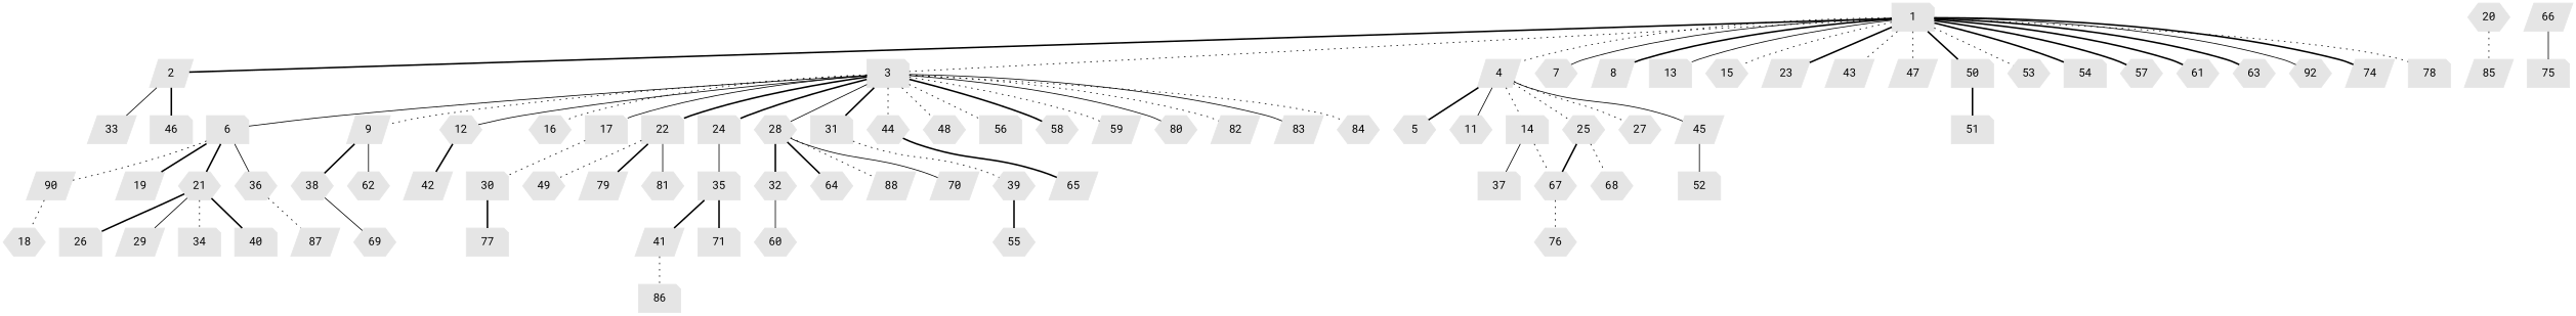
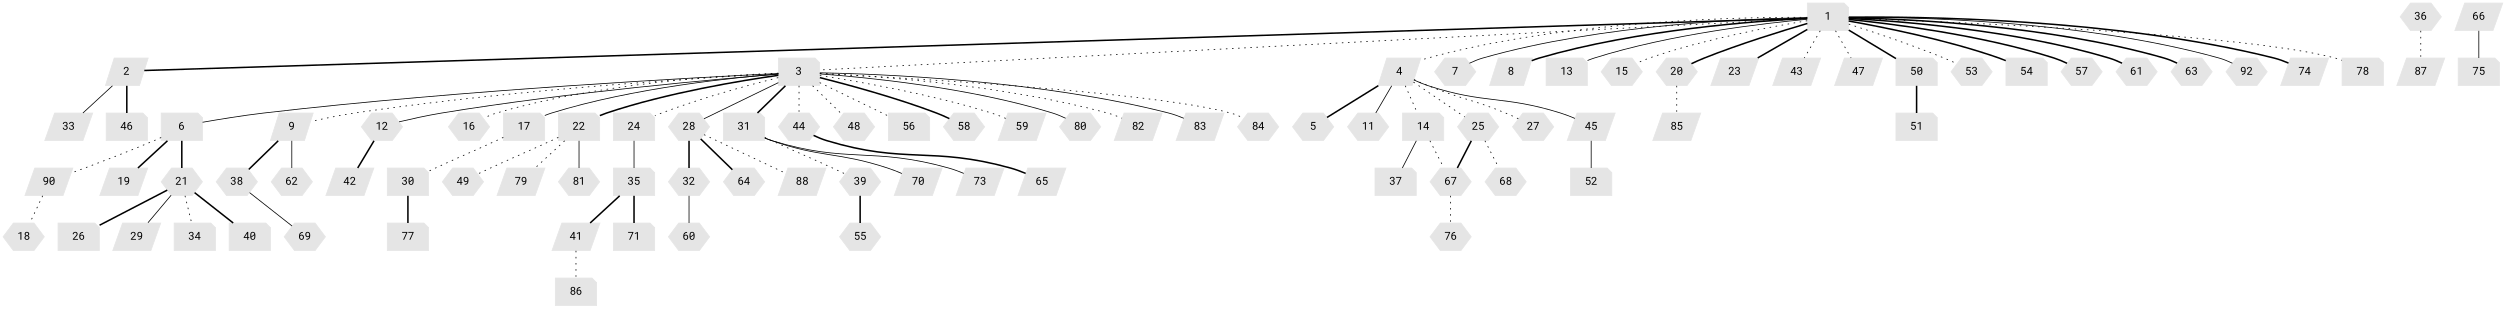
  graph {
    fontname="Roboto Mono"
    node [color=gray90 fontname="Roboto Mono" shape=hexagon style=filled]
    edge [fontname="Roboto Mono" style=bold]
    1 [shape=note]
    2 [shape=parallelogram]
    3 [shape=note]
    4 [shape=parallelogram]
    7
    8 [shape=parallelogram]
    13 [shape=note]
    15
    20
    23 [shape=parallelogram]
    43 [shape=parallelogram]
    47 [shape=parallelogram]
    50 [shape=note]
    53
    54 [shape=note]
    57
    61
    63
    n19 [label=92]
    74 [shape=parallelogram]
    78 [shape=note]
    33 [shape=parallelogram]
    46 [shape=note]
    6 [shape=note]
    9 [shape=parallelogram]
    12
    16
    17 [shape=note]
    22 [shape=note]
    24 [shape=note]
    28
    31 [shape=note]
    44
    48
    56 [shape=note]
    58
    59 [shape=parallelogram]
    80
    82 [shape=parallelogram]
    83 [shape=parallelogram]
    84
    5
    11
    14 [shape=note]
    25
    27
    45 [shape=parallelogram]
    85 [shape=parallelogram]
    51 [shape=note]
    n50 [label=90 shape=parallelogram]
    19 [shape=parallelogram]
    21
    36
    38
    62
    42 [shape=parallelogram]
    30 [shape=note]
    49
    79 [shape=parallelogram]
    81
    35 [shape=note]
    32
    64
    88 [shape=parallelogram]
    39
    70 [shape=parallelogram]
+   73 [shape=parallelogram]
    65 [shape=parallelogram]
    37 [shape=note]
    67
    68
    52 [shape=note]
    18
    26 [shape=note]
    29 [shape=parallelogram]
    34 [shape=note]
    40 [shape=note]
    87 [shape=parallelogram]
    69
    76
    77 [shape=note]
    41 [shape=parallelogram]
    71 [shape=note]
    66 [shape=parallelogram]
    75 [shape=note]
    60
    55
    86 [shape=note]
    1 -- 2
    1 -- 3 [style=dotted]
    1 -- 4 [style=dotted]
    1 -- 7 [style=solid]
    1 -- 8
    1 -- 13 [style=solid]
    1 -- 15 [style=dotted]
+   1 -- 20
    1 -- 23
    1 -- 43 [style=dotted]
    1 -- 47 [style=dotted]
    1 -- 50
    1 -- 53 [style=dotted]
    1 -- 54
    1 -- 57
    1 -- 61
    1 -- 63
    1 -- n19 [style=solid]
    1 -- 74
    1 -- 78 [style=dotted]
    2 -- 33 [style=solid]
    2 -- 46
    3 -- 6 [style=solid]
    3 -- 9 [style=dotted]
    3 -- 12 [style=solid]
    3 -- 16 [style=dotted]
    3 -- 17 [style=solid]
    3 -- 22
-   3 -- 24
+   3 -- 24 [style=dotted]
    3 -- 28 [style=solid]
    3 -- 31
    3 -- 44 [style=dotted]
    3 -- 48 [style=dotted]
    3 -- 56 [style=dotted]
    3 -- 58
    3 -- 59 [style=dotted]
    3 -- 80 [style=solid]
    3 -- 82 [style=dotted]
    3 -- 83 [style=solid]
    3 -- 84 [style=dotted]
    4 -- 5
    4 -- 11 [style=solid]
    4 -- 14 [style=dotted]
    4 -- 25 [style=dotted]
    4 -- 27 [style=dotted]
    4 -- 45 [style=solid]
    20 -- 85 [style=dotted]
    50 -- 51
    6 -- n50 [style=dotted]
    6 -- 19
    6 -- 21
-   6 -- 36 [style=solid]
    9 -- 38
    9 -- 62 [style=solid]
    12 -- 42
    17 -- 30 [style=dotted]
    22 -- 49 [style=dotted]
-   22 -- 79
+   22 -- 79 [style=dotted]
    22 -- 81 [style=solid]
    24 -- 35 [style=solid]
    28 -- 32
    28 -- 64
    28 -- 88 [style=dotted]
    31 -- 39 [style=dotted]
-   28 -- 70 [style=solid]
+   31 -- 70 [style=solid]
+   31 -- 73 [style=solid]
    44 -- 65
    14 -- 37 [style=solid]
    14 -- 67 [style=dotted]
    25 -- 67
    25 -- 68 [style=dotted]
    45 -- 52 [style=solid]
    n50 -- 18 [style=dotted]
    21 -- 26
    21 -- 29 [style=solid]
    21 -- 34 [style=dotted]
    21 -- 40
    36 -- 87 [style=dotted]
    38 -- 69 [style=solid]
    30 -- 77
    35 -- 41
    35 -- 71
    32 -- 60 [style=solid]
    39 -- 55
    67 -- 76 [style=dotted]
    41 -- 86 [style=dotted]
    66 -- 75 [style=solid]
  }
